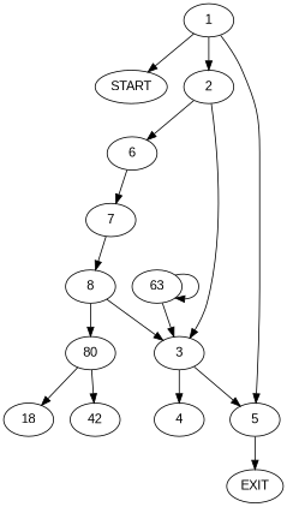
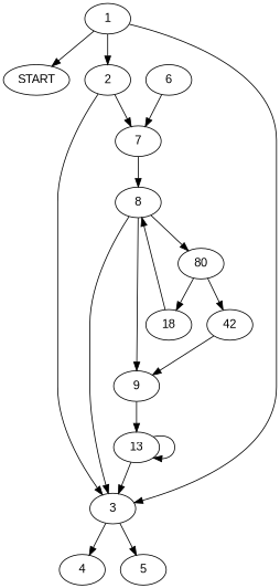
  digraph {
    fontname="Liberation Sans"
    node [fontname="Liberation Sans"]
    edge [fontname="Liberation Sans"]
    n1 [label=START]
    1
    2
    3
-   n5 [label=EXIT]
    6
    4
    5
    7
    8
+   9
    n12 [label=80]
-   13 [label=63]
+   13
    n14 [label=18]
    n15 [label=42]
    1 -> n1
    1 -> 2
-   1 -> 5
+   1 -> 3
    2 -> 3
-   2 -> 6
+   2 -> 7
    3 -> 4
    3 -> 5
    6 -> 7
-   5 -> n5
    7 -> 8
    8 -> 3
+   8 -> 9
    8 -> n12
+   9 -> 13
    n12 -> n14
    n12 -> n15
    13 -> 3
    13 -> 13
+   n14 -> 8
+   n15 -> 9
  }
